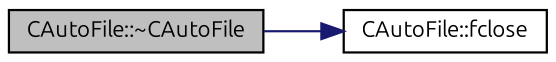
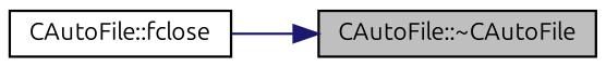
  digraph {
    rankdir=LR
    fontname=Ubuntu
    node [color=black fontname=Ubuntu fontsize=10 shape=record style=filled]
    n1 [fillcolor=grey75 fontcolor=black height=0.2 label="CAutoFile::~CAutoFile" width=0.4]
    n2 [fillcolor=white height=0.2 label="CAutoFile::fclose" width=0.4]
-   n1 -> n2 [color=midnightblue fontname=Ubuntu fontsize=10 labelfontname=Helvetica labelfontsize=10 style=solid]
+   n2 -> n1 [color=midnightblue fontname=Ubuntu fontsize=10 labelfontname=Helvetica labelfontsize=10 style=solid]
  }
